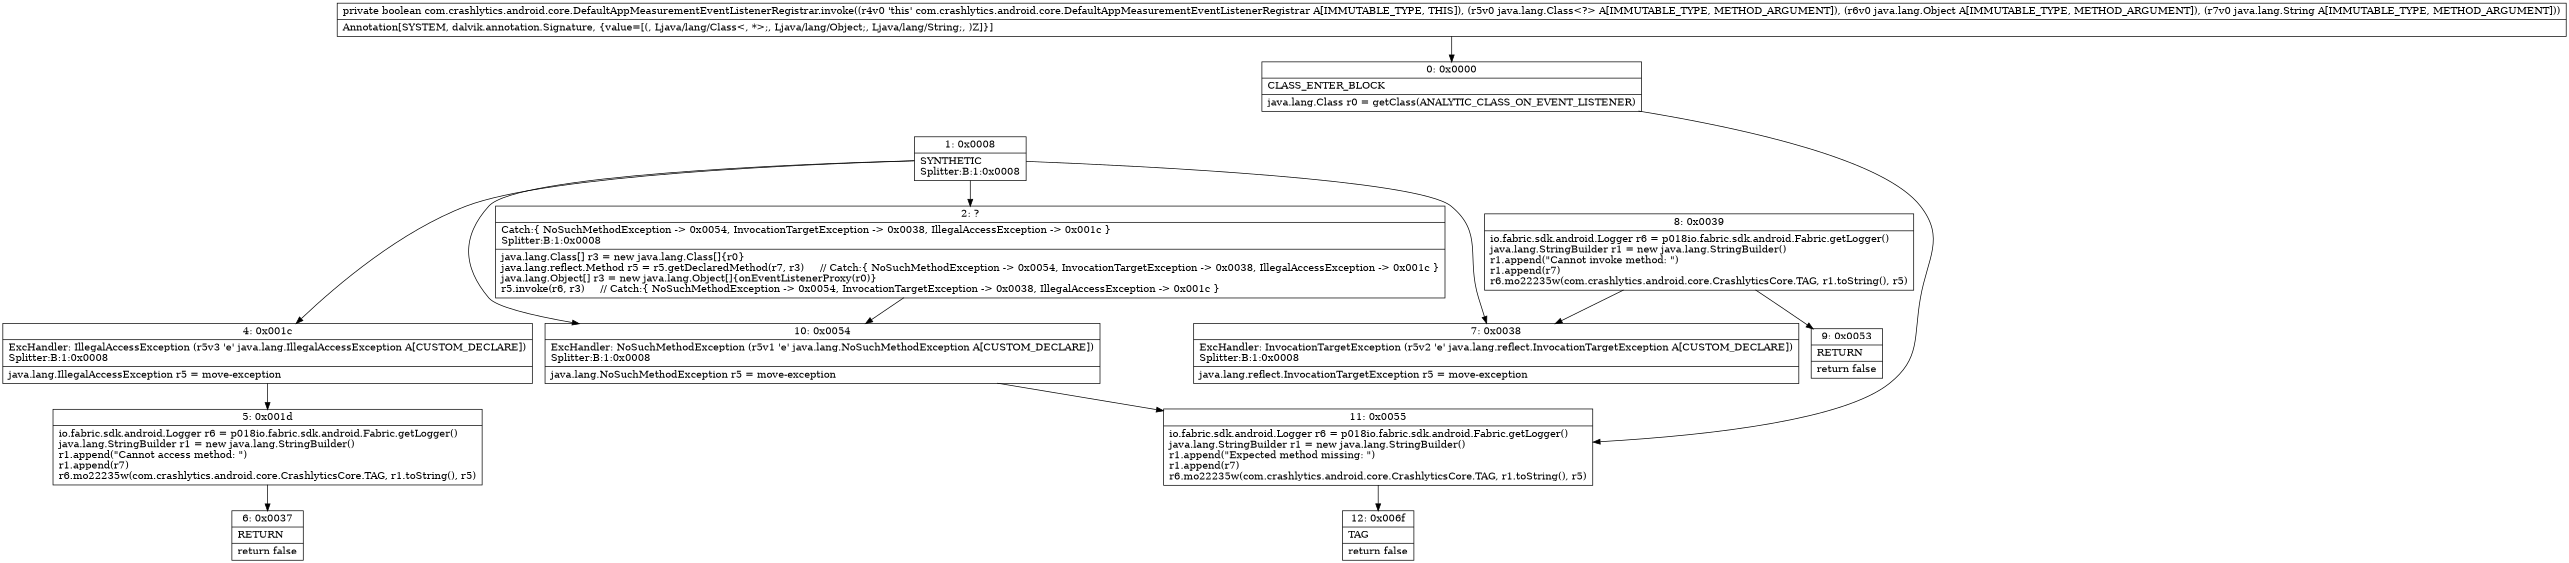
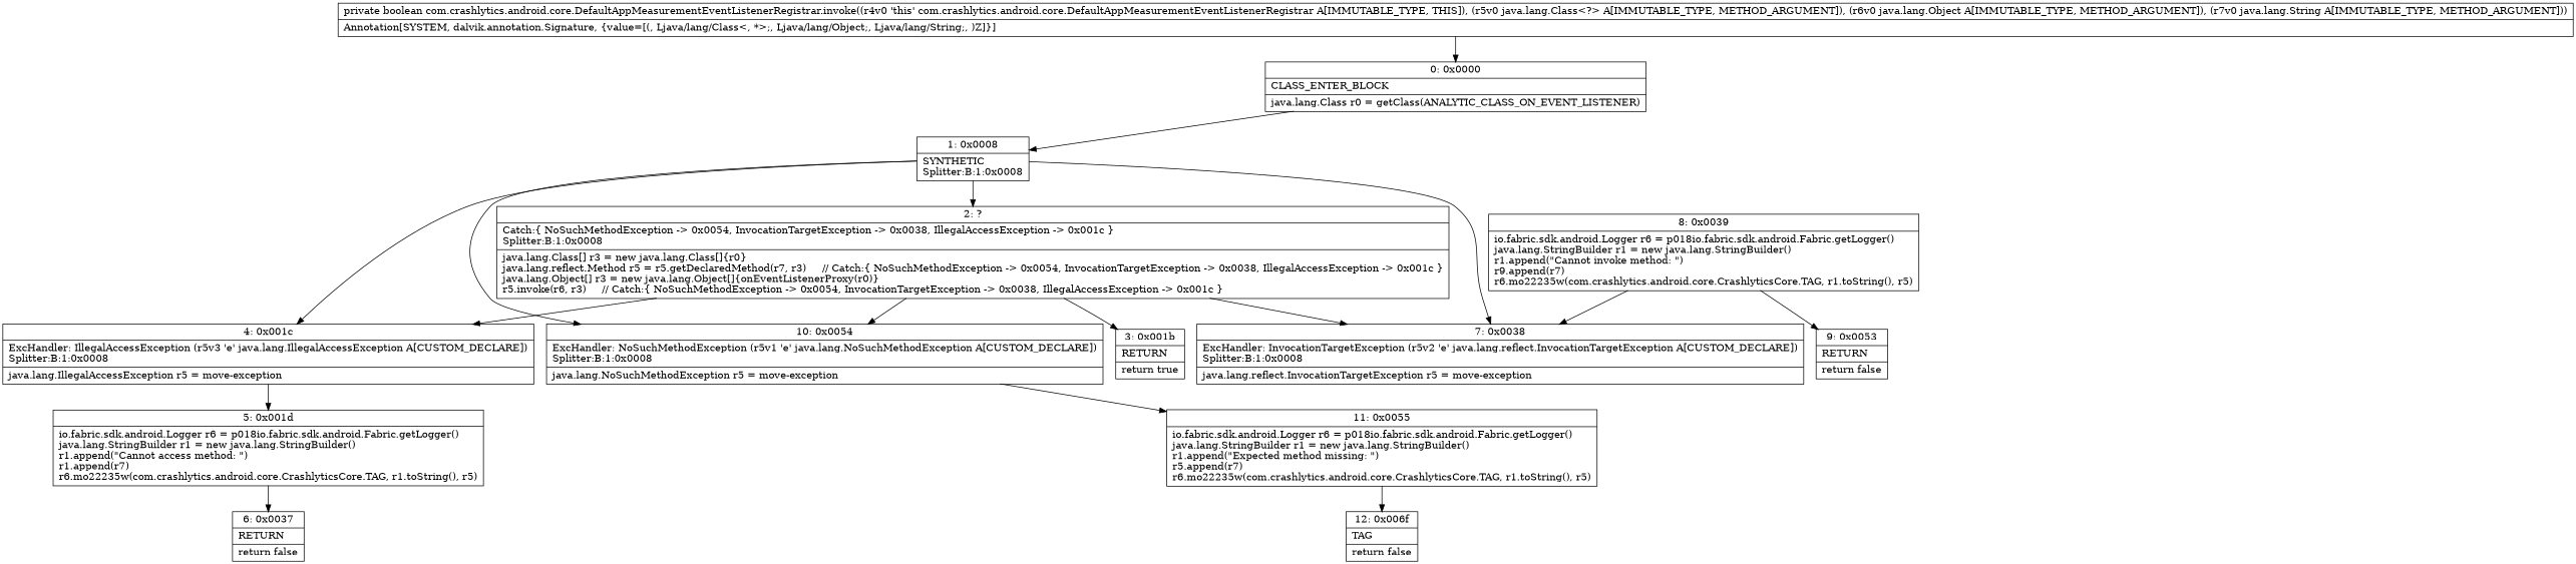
  digraph {
    node [shape=record]
    n1 [label="{0\:\ 0x0000|CLASS_ENTER_BLOCK\l|java.lang.Class r0 = getClass(ANALYTIC_CLASS_ON_EVENT_LISTENER)\l}"]
    n2 [label="{1\:\ 0x0008|SYNTHETIC\lSplitter:B:1:0x0008\l}"]
    n3 [label="{2\:\ ?|Catch:\{ NoSuchMethodException \-\> 0x0054, InvocationTargetException \-\> 0x0038, IllegalAccessException \-\> 0x001c \}\lSplitter:B:1:0x0008\l|java.lang.Class[] r3 = new java.lang.Class[]\{r0\}\ljava.lang.reflect.Method r5 = r5.getDeclaredMethod(r7, r3)     \/\/ Catch:\{ NoSuchMethodException \-\> 0x0054, InvocationTargetException \-\> 0x0038, IllegalAccessException \-\> 0x001c \}\ljava.lang.Object[] r3 = new java.lang.Object[]\{onEventListenerProxy(r0)\}\lr5.invoke(r6, r3)     \/\/ Catch:\{ NoSuchMethodException \-\> 0x0054, InvocationTargetException \-\> 0x0038, IllegalAccessException \-\> 0x001c \}\l}"]
    n4 [label="{4\:\ 0x001c|ExcHandler: IllegalAccessException (r5v3 'e' java.lang.IllegalAccessException A[CUSTOM_DECLARE])\lSplitter:B:1:0x0008\l|java.lang.IllegalAccessException r5 = move\-exception\l}"]
    n5 [label="{7\:\ 0x0038|ExcHandler: InvocationTargetException (r5v2 'e' java.lang.reflect.InvocationTargetException A[CUSTOM_DECLARE])\lSplitter:B:1:0x0008\l|java.lang.reflect.InvocationTargetException r5 = move\-exception\l}"]
    n6 [label="{10\:\ 0x0054|ExcHandler: NoSuchMethodException (r5v1 'e' java.lang.NoSuchMethodException A[CUSTOM_DECLARE])\lSplitter:B:1:0x0008\l|java.lang.NoSuchMethodException r5 = move\-exception\l}"]
+   n7 [label="{3\:\ 0x001b|RETURN\l|return true\l}"]
    n8 [label="{5\:\ 0x001d|io.fabric.sdk.android.Logger r6 = p018io.fabric.sdk.android.Fabric.getLogger()\ljava.lang.StringBuilder r1 = new java.lang.StringBuilder()\lr1.append(\"Cannot access method: \")\lr1.append(r7)\lr6.mo22235w(com.crashlytics.android.core.CrashlyticsCore.TAG, r1.toString(), r5)\l}"]
-   n9 [label="{11\:\ 0x0055|io.fabric.sdk.android.Logger r6 = p018io.fabric.sdk.android.Fabric.getLogger()\ljava.lang.StringBuilder r1 = new java.lang.StringBuilder()\lr1.append(\"Expected method missing: \")\lr1.append(r7)\lr6.mo22235w(com.crashlytics.android.core.CrashlyticsCore.TAG, r1.toString(), r5)\l}"]
+   n9 [label="{11\:\ 0x0055|io.fabric.sdk.android.Logger r6 = p018io.fabric.sdk.android.Fabric.getLogger()\ljava.lang.StringBuilder r1 = new java.lang.StringBuilder()\lr1.append(\"Expected method missing: \")\lr5.append(r7)\lr6.mo22235w(com.crashlytics.android.core.CrashlyticsCore.TAG, r1.toString(), r5)\l}"]
    n10 [label="{6\:\ 0x0037|RETURN\l|return false\l}"]
-   n11 [label="{8\:\ 0x0039|io.fabric.sdk.android.Logger r6 = p018io.fabric.sdk.android.Fabric.getLogger()\ljava.lang.StringBuilder r1 = new java.lang.StringBuilder()\lr1.append(\"Cannot invoke method: \")\lr1.append(r7)\lr6.mo22235w(com.crashlytics.android.core.CrashlyticsCore.TAG, r1.toString(), r5)\l}"]
+   n11 [label="{8\:\ 0x0039|io.fabric.sdk.android.Logger r6 = p018io.fabric.sdk.android.Fabric.getLogger()\ljava.lang.StringBuilder r1 = new java.lang.StringBuilder()\lr1.append(\"Cannot invoke method: \")\lr9.append(r7)\lr6.mo22235w(com.crashlytics.android.core.CrashlyticsCore.TAG, r1.toString(), r5)\l}"]
    n12 [label="{9\:\ 0x0053|RETURN\l|return false\l}"]
    n13 [label="{12\:\ 0x006f|TAG\l|return false\l}"]
    n14 [label="{private boolean com.crashlytics.android.core.DefaultAppMeasurementEventListenerRegistrar.invoke((r4v0 'this' com.crashlytics.android.core.DefaultAppMeasurementEventListenerRegistrar A[IMMUTABLE_TYPE, THIS]), (r5v0 java.lang.Class\<?\> A[IMMUTABLE_TYPE, METHOD_ARGUMENT]), (r6v0 java.lang.Object A[IMMUTABLE_TYPE, METHOD_ARGUMENT]), (r7v0 java.lang.String A[IMMUTABLE_TYPE, METHOD_ARGUMENT]))  | Annotation[SYSTEM, dalvik.annotation.Signature, \{value=[(, Ljava\/lang\/Class\<, *\>;, Ljava\/lang\/Object;, Ljava\/lang\/String;, )Z]\}]\l}"]
-   n1 -> n9
+   n1 -> n2
    n2 -> n3
    n2 -> n4
    n2 -> n5
    n2 -> n6
+   n3 -> n4
+   n3 -> n5
    n3 -> n6
+   n3 -> n7
    n4 -> n8
    n6 -> n9
    n8 -> n10
    n9 -> n13
    n11 -> n5
    n11 -> n12
    n14 -> n1
  }
